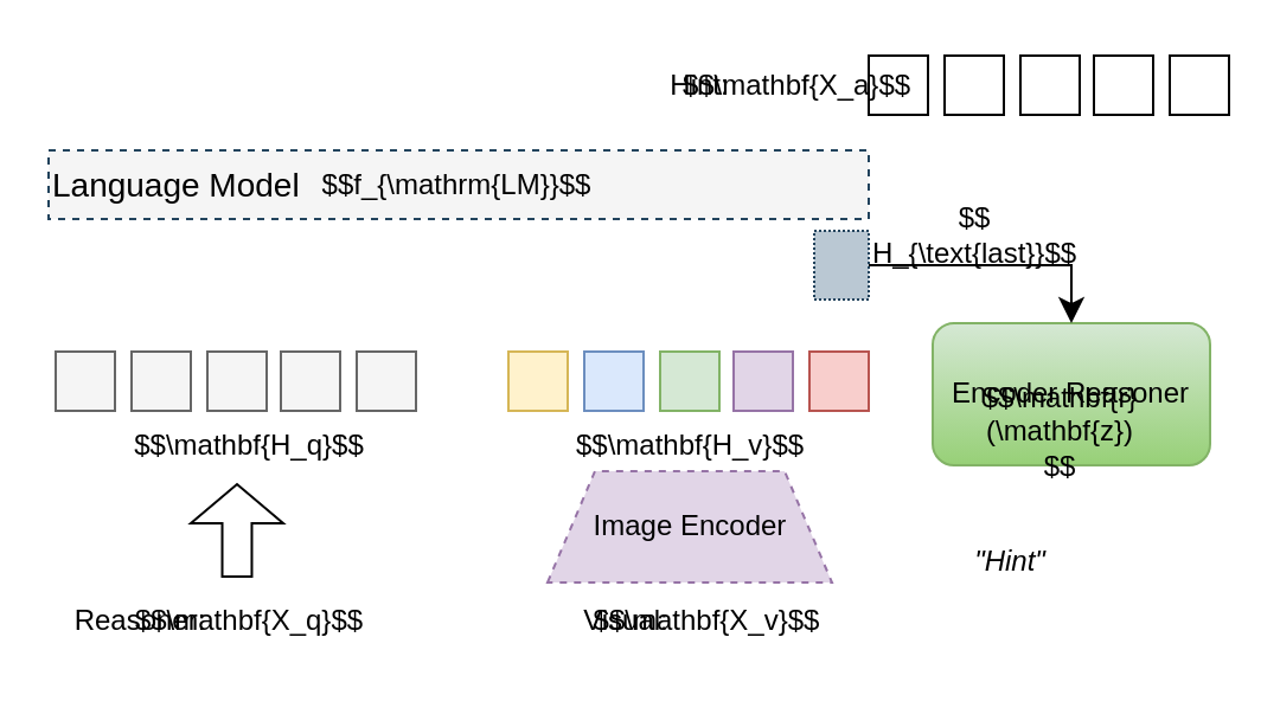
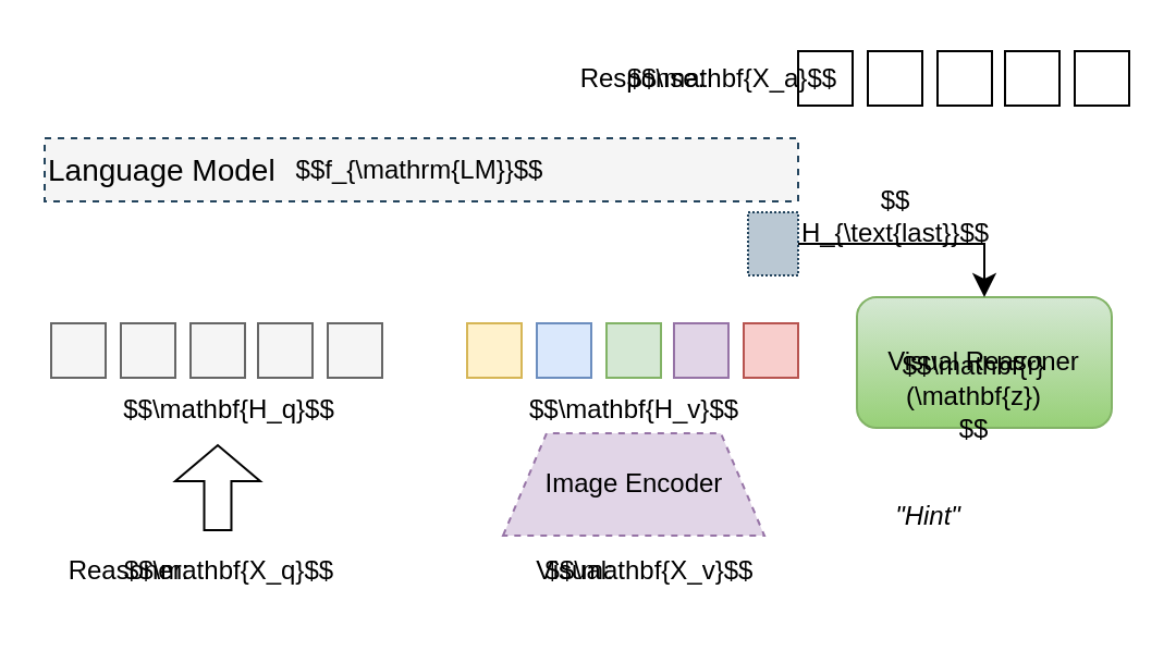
  <mxCell id="0" />
  <mxCell id="1" parent="0" />
  <mxCell id="2" value="Image Encoder" style="shape=trapezoid;perimeter=trapezoidPerimeter;whiteSpace=wrap;html=1;fixedSize=1;dashed=1;fillColor=#e1d5e7;strokeColor=#9673a6;" vertex="1" parent="1"><mxGeometry x="230.5" y="198.5" width="120" height="47" as="geometry" /></mxCell>
  <mxCell id="3" value="&lt;font style=&quot;font-size: 14px;&quot;&gt;Language Model&lt;/font&gt;" style="rounded=0;whiteSpace=wrap;html=1;dashed=1;fillColor=#f5f5f5;strokeColor=#23445d;align=left;" parent="1" vertex="1"><mxGeometry x="20" y="63" width="346" height="29" as="geometry" /></mxCell>
  <mxCell id="4" value="" style="rounded=0;whiteSpace=wrap;html=1;fillColor=#dae8fc;strokeColor=#6c8ebf;flipH=1;" vertex="1" parent="1"><mxGeometry x="246" y="148" width="25" height="25" as="geometry" /></mxCell>
  <mxCell id="5" value="" style="rounded=0;whiteSpace=wrap;html=1;fillColor=#d5e8d4;strokeColor=#82b366;flipH=1;" vertex="1" parent="1"><mxGeometry x="278" y="148" width="25" height="25" as="geometry" /></mxCell>
  <mxCell id="6" value="" style="rounded=0;whiteSpace=wrap;html=1;fillColor=#e1d5e7;strokeColor=#9673a6;flipH=1;" vertex="1" parent="1"><mxGeometry x="309" y="148" width="25" height="25" as="geometry" /></mxCell>
  <mxCell id="7" value="" style="rounded=0;whiteSpace=wrap;html=1;fillColor=#f5f5f5;strokeColor=#666666;fontColor=#333333;" vertex="1" parent="1"><mxGeometry x="118" y="148" width="25" height="25" as="geometry" /></mxCell>
  <mxCell id="8" value="" style="rounded=0;whiteSpace=wrap;html=1;fillColor=#fff2cc;strokeColor=#d6b656;flipH=1;" vertex="1" parent="1"><mxGeometry x="214" y="148" width="25" height="25" as="geometry" /></mxCell>
- <mxCell id="9" value="Encoder Reasoner" style="rounded=1;whiteSpace=wrap;html=1;fillColor=#d5e8d4;gradientColor=#97d077;strokeColor=#82b366;verticalAlign=middle;" vertex="1" parent="1"><mxGeometry x="393" y="136" width="117" height="60" as="geometry" /></mxCell>
+ <mxCell id="9" value="Visual Reasoner" style="rounded=1;whiteSpace=wrap;html=1;fillColor=#d5e8d4;gradientColor=#97d077;strokeColor=#82b366;verticalAlign=middle;" vertex="1" parent="1"><mxGeometry x="393" y="136" width="117" height="60" as="geometry" /></mxCell>
  <mxCell id="10" value="" style="rounded=0;whiteSpace=wrap;html=1;fillColor=#f5f5f5;strokeColor=#666666;fontColor=#333333;" vertex="1" parent="1"><mxGeometry x="87" y="148" width="25" height="25" as="geometry" /></mxCell>
  <mxCell id="11" value="" style="rounded=0;whiteSpace=wrap;html=1;fillColor=#f5f5f5;strokeColor=#666666;fontColor=#333333;" vertex="1" parent="1"><mxGeometry x="55" y="148" width="25" height="25" as="geometry" /></mxCell>
  <mxCell id="12" value="" style="rounded=0;whiteSpace=wrap;html=1;fillColor=#f5f5f5;strokeColor=#666666;fontColor=#333333;" vertex="1" parent="1"><mxGeometry x="23" y="148" width="25" height="25" as="geometry" /></mxCell>
  <mxCell id="13" value="" style="rounded=0;whiteSpace=wrap;html=1;fillColor=#f8cecc;strokeColor=#b85450;flipH=1;" vertex="1" parent="1"><mxGeometry x="341" y="148" width="25" height="25" as="geometry" /></mxCell>
  <mxCell id="14" value="" style="rounded=0;whiteSpace=wrap;html=1;fillColor=#f5f5f5;strokeColor=#666666;fontColor=#333333;" vertex="1" parent="1"><mxGeometry x="150" y="148" width="25" height="25" as="geometry" /></mxCell>
  <mxCell id="15" value="" style="rounded=0;whiteSpace=wrap;html=1;" vertex="1" parent="1"><mxGeometry x="461" y="23" width="25" height="25" as="geometry" /></mxCell>
  <mxCell id="16" value="" style="rounded=0;whiteSpace=wrap;html=1;" vertex="1" parent="1"><mxGeometry x="430" y="23" width="25" height="25" as="geometry" /></mxCell>
  <mxCell id="17" value="" style="rounded=0;whiteSpace=wrap;html=1;" vertex="1" parent="1"><mxGeometry x="398" y="23" width="25" height="25" as="geometry" /></mxCell>
  <mxCell id="18" value="" style="rounded=0;whiteSpace=wrap;html=1;" vertex="1" parent="1"><mxGeometry x="366" y="23" width="25" height="25" as="geometry" /></mxCell>
  <mxCell id="19" value="" style="rounded=0;whiteSpace=wrap;html=1;" vertex="1" parent="1"><mxGeometry x="493" y="23" width="25" height="25" as="geometry" /></mxCell>
  <mxCell id="20" value="$$\mathbf{r}(\mathbf{z}) $$" style="text;html=1;align=center;verticalAlign=middle;whiteSpace=wrap;rounded=0;" vertex="1" parent="1"><mxGeometry x="417" y="175" width="60" height="14" as="geometry" /></mxCell>
  <mxCell id="21" value="$$\mathbf{H_v}$$" style="text;html=1;align=center;verticalAlign=middle;whiteSpace=wrap;rounded=0;" vertex="1" parent="1"><mxGeometry x="260.5" y="173" width="60" height="30" as="geometry" /></mxCell>
  <mxCell id="22" value="$$\mathbf{H_q}$$" style="text;html=1;align=center;verticalAlign=middle;whiteSpace=wrap;rounded=0;" vertex="1" parent="1"><mxGeometry x="75" y="173" width="60" height="30" as="geometry" /></mxCell>
  <mxCell id="23" value="" style="edgeStyle=segmentEdgeStyle;endArrow=classic;html=1;curved=0;rounded=0;endSize=8;startSize=8;entryX=0.5;entryY=0;entryDx=0;entryDy=0;exitX=1;exitY=0.5;exitDx=0;exitDy=0;" edge="1" parent="1" source="31" target="9"><mxGeometry width="50" height="50" relative="1" as="geometry"><mxPoint x="366" y="113.5" as="sourcePoint" /><mxPoint x="471.5" y="134" as="targetPoint" /></mxGeometry></mxCell>
  <mxCell id="24" value="$$\mathbf{X_v}$$" style="text;html=1;align=center;verticalAlign=middle;whiteSpace=wrap;rounded=0;" vertex="1" parent="1"><mxGeometry x="268" y="247" width="60" height="30" as="geometry" /></mxCell>
  <mxCell id="25" value="$$\mathbf{X_q}$$" style="text;html=1;align=center;verticalAlign=middle;whiteSpace=wrap;rounded=0;" vertex="1" parent="1"><mxGeometry x="75" y="247" width="60" height="30" as="geometry" /></mxCell>
  <mxCell id="26" value="&lt;i&gt;&quot;Hint&quot;&lt;/i&gt;" style="text;html=1;align=center;verticalAlign=middle;whiteSpace=wrap;rounded=0;" vertex="1" parent="1"><mxGeometry x="396" y="222" width="60" height="30" as="geometry" /></mxCell>
- <mxCell id="27" value="Hint:" style="text;html=1;align=center;verticalAlign=middle;whiteSpace=wrap;rounded=0;" vertex="1" parent="1"><mxGeometry x="265" y="20.5" width="60" height="30" as="geometry" /></mxCell>
+ <mxCell id="27" value="Response:" style="text;html=1;align=center;verticalAlign=middle;whiteSpace=wrap;rounded=0;" vertex="1" parent="1"><mxGeometry x="265" y="20.5" width="60" height="30" as="geometry" /></mxCell>
  <mxCell id="28" value="" style="html=1;shadow=0;dashed=0;align=center;verticalAlign=middle;shape=mxgraph.arrows2.arrow;dy=0.68;dx=16.5;direction=north;notch=0;" vertex="1" parent="1"><mxGeometry x="80" y="204" width="39" height="39" as="geometry" /></mxCell>
  <mxCell id="29" value="Visual:" style="text;html=1;align=center;verticalAlign=middle;whiteSpace=wrap;rounded=0;" vertex="1" parent="1"><mxGeometry x="234" y="247" width="60" height="30" as="geometry" /></mxCell>
  <mxCell id="30" value="Reasoner:" style="text;html=1;align=center;verticalAlign=middle;whiteSpace=wrap;rounded=0;" vertex="1" parent="1"><mxGeometry x="29" y="247" width="60" height="30" as="geometry" /></mxCell>
  <mxCell id="31" value="" style="rounded=0;whiteSpace=wrap;html=1;dashed=1;fillColor=#bac8d3;strokeColor=#23445d;dashPattern=1 1;" vertex="1" parent="1"><mxGeometry x="343" y="97" width="23" height="29" as="geometry" /></mxCell>
  <mxCell id="32" value="$$f_{\mathrm{LM}}$$" style="text;html=1;align=center;verticalAlign=middle;resizable=0;points=[];autosize=1;strokeColor=none;fillColor=none;" vertex="1" parent="1"><mxGeometry x="126" y="64.5" width="131" height="26" as="geometry" /></mxCell>
  <mxCell id="33" value="$$ H_{\text{last}}$$" style="text;html=1;align=center;verticalAlign=middle;whiteSpace=wrap;rounded=0;" vertex="1" parent="1"><mxGeometry x="380.5" y="84" width="60" height="30" as="geometry" /></mxCell>
  <mxCell id="34" value="$$\mathbf{X_a}$$" style="text;html=1;align=center;verticalAlign=middle;whiteSpace=wrap;rounded=0;" vertex="1" parent="1"><mxGeometry x="306" y="20.5" width="60" height="30" as="geometry" /></mxCell>
